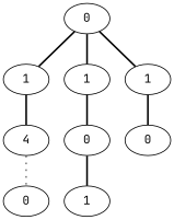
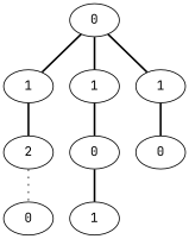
  graph {
    fontname="JetBrains Mono"
    node [fontname="JetBrains Mono"]
    edge [style=bold fontname="JetBrains Mono"]
    n1 [label=0]
    n2 [label=1]
    n3 [label=1]
    n4 [label=1]
-   n5 [label=4]
+   n5 [label=2]
    n6 [label=0]
    n7 [label=0]
    n8 [label=1]
    n9 [label=0]
    n1 -- n2
    n1 -- n3
    n1 -- n4
    n2 -- n5
    n3 -- n7
    n4 -- n9
    n5 -- n6 [style=dotted]
    n7 -- n8
  }
